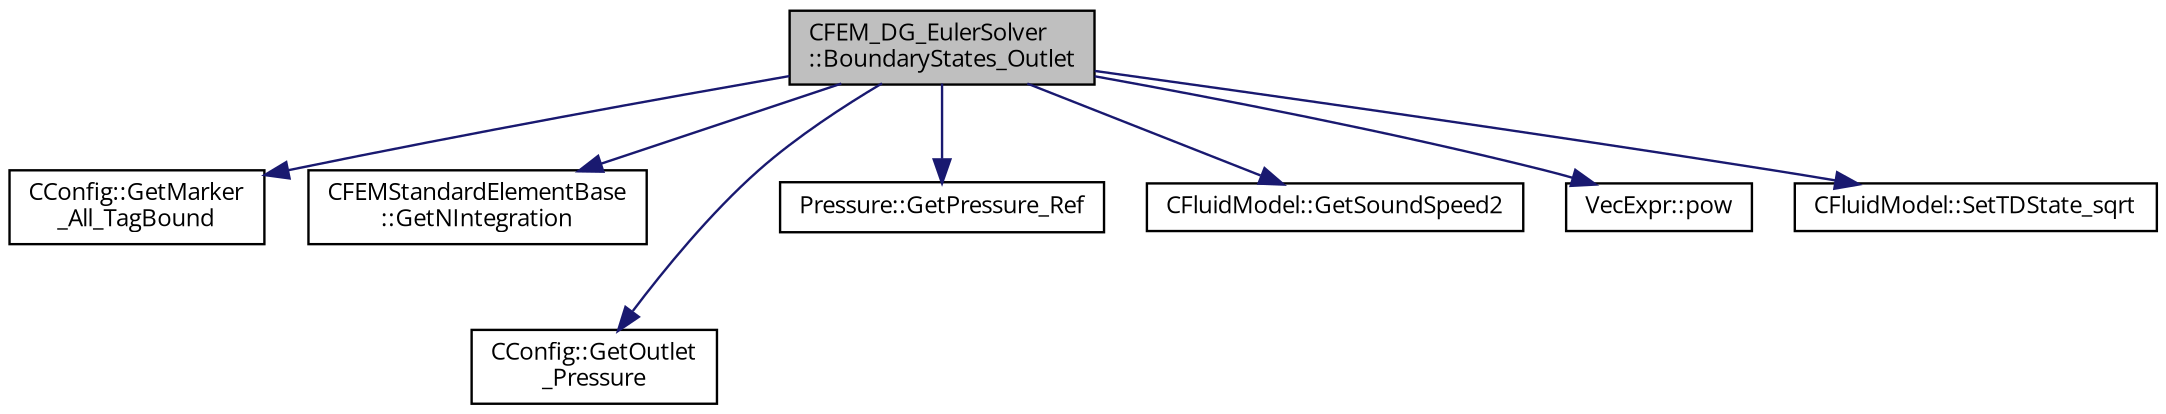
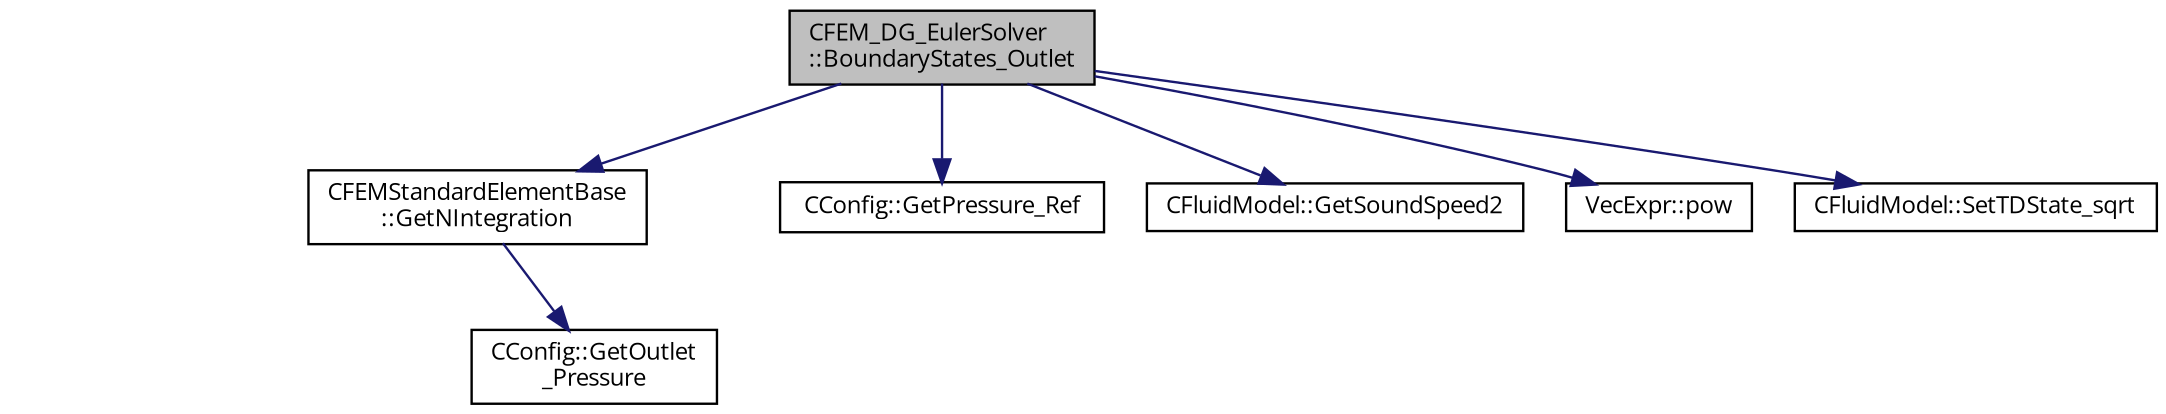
  digraph {
    fontname="Open Sans"
    rankdir=TB
    node [color=black fillcolor=white fontname="Open Sans" fontsize=10 shape=record style=filled]
    edge [color=midnightblue fontname="Open Sans" fontsize=10 labelfontname=Helvetica labelfontsize=10 style=solid]
    n1 [fillcolor=grey75 fontcolor=black height=0.2 label="CFEM_DG_EulerSolver\l::BoundaryStates_Outlet" width=0.4]
-   n2 [height=0.2 label="CConfig::GetMarker\l_All_TagBound" width=0.4]
    n3 [height=0.2 label="CFEMStandardElementBase\l::GetNIntegration" width=0.4]
    n4 [height=0.2 label="CConfig::GetOutlet\l_Pressure" width=0.4]
-   n5 [height=0.2 label="Pressure::GetPressure_Ref" width=0.4]
+   n5 [height=0.2 label="CConfig::GetPressure_Ref" width=0.4]
    n6 [height=0.2 label="CFluidModel::GetSoundSpeed2" width=0.4]
    n7 [height=0.2 label="VecExpr::pow" width=0.4]
    n8 [height=0.2 label="CFluidModel::SetTDState_sqrt" width=0.4]
-   n1 -> n2
    n1 -> n3
-   n1 -> n4
+   n3 -> n4
    n1 -> n5
    n1 -> n6
    n1 -> n7
    n1 -> n8
  }
